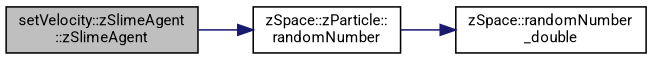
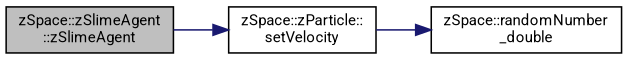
  digraph {
    fontname=Roboto
    rankdir=LR
    node [color=black fillcolor=white fontname=Roboto fontsize=10 shape=record style=filled]
    edge [color=midnightblue fontname=Roboto fontsize=10 labelfontname=Helvetica labelfontsize=10 style=solid]
-   n1 [fillcolor=grey75 fontcolor=black height=0.2 label="setVelocity::zSlimeAgent\l::zSlimeAgent" width=0.4]
-   n2 [height=0.2 label="zSpace::zParticle::\lrandomNumber" width=0.4]
+   n1 [fillcolor=grey75 fontcolor=black height=0.2 label="zSpace::zSlimeAgent\l::zSlimeAgent" width=0.4]
+   n2 [height=0.2 label="zSpace::zParticle::\lsetVelocity" width=0.4]
    n3 [height=0.2 label="zSpace::randomNumber\l_double" width=0.4]
    n1 -> n2
    n2 -> n3
  }
